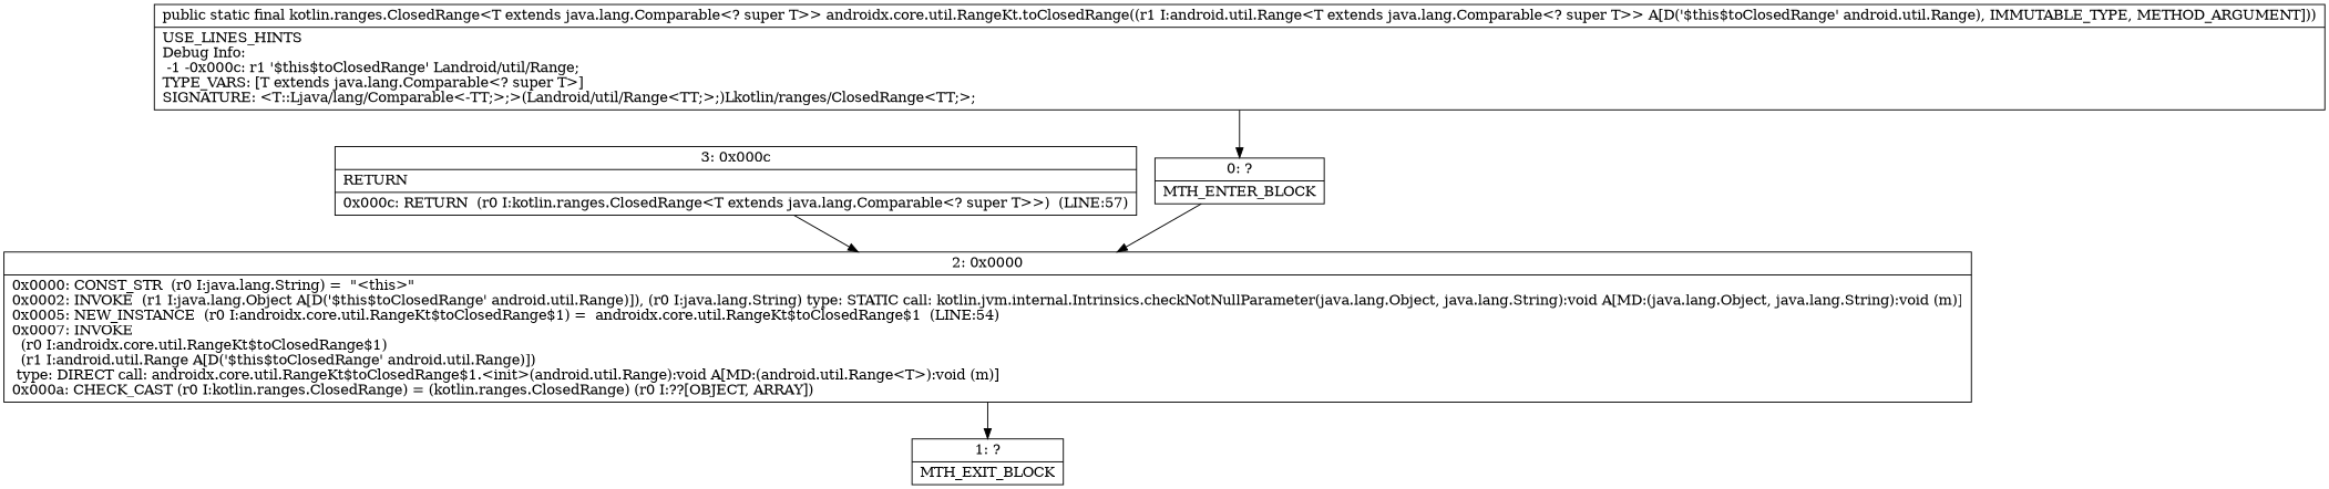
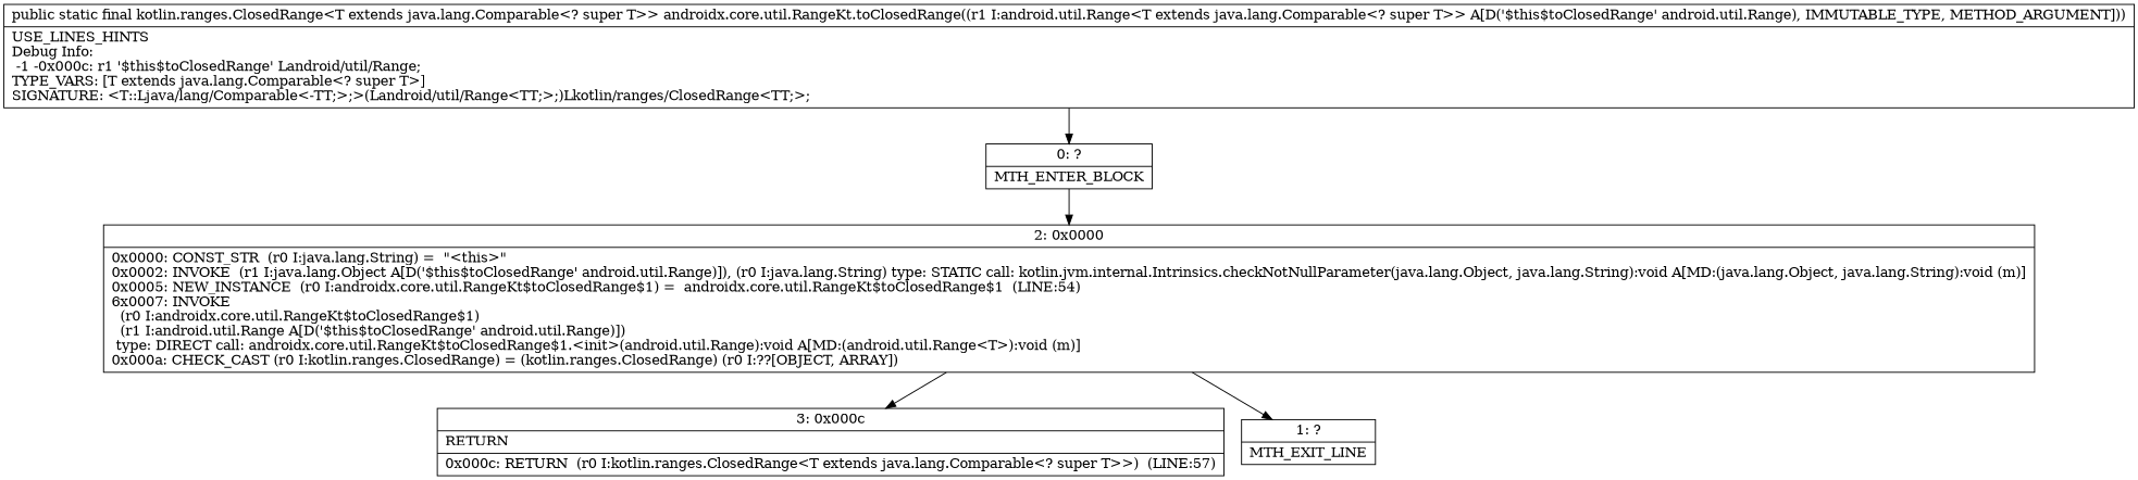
  digraph {
    fontname="DejaVu Serif"
    node [fontname="DejaVu Serif" shape=record]
    edge [fontname="DejaVu Serif"]
    n1 [label="{0\:\ ?|MTH_ENTER_BLOCK\l}"]
-   n2 [label="{2\:\ 0x0000|0x0000: CONST_STR  (r0 I:java.lang.String) =  \"\<this\>\" \l0x0002: INVOKE  (r1 I:java.lang.Object A[D('$this$toClosedRange' android.util.Range)]), (r0 I:java.lang.String) type: STATIC call: kotlin.jvm.internal.Intrinsics.checkNotNullParameter(java.lang.Object, java.lang.String):void A[MD:(java.lang.Object, java.lang.String):void (m)]\l0x0005: NEW_INSTANCE  (r0 I:androidx.core.util.RangeKt$toClosedRange$1) =  androidx.core.util.RangeKt$toClosedRange$1  (LINE:54)\l0x0007: INVOKE  \l  (r0 I:androidx.core.util.RangeKt$toClosedRange$1)\l  (r1 I:android.util.Range A[D('$this$toClosedRange' android.util.Range)])\l type: DIRECT call: androidx.core.util.RangeKt$toClosedRange$1.\<init\>(android.util.Range):void A[MD:(android.util.Range\<T\>):void (m)]\l0x000a: CHECK_CAST (r0 I:kotlin.ranges.ClosedRange) = (kotlin.ranges.ClosedRange) (r0 I:??[OBJECT, ARRAY]) \l}"]
+   n2 [label="{2\:\ 0x0000|0x0000: CONST_STR  (r0 I:java.lang.String) =  \"\<this\>\" \l0x0002: INVOKE  (r1 I:java.lang.Object A[D('$this$toClosedRange' android.util.Range)]), (r0 I:java.lang.String) type: STATIC call: kotlin.jvm.internal.Intrinsics.checkNotNullParameter(java.lang.Object, java.lang.String):void A[MD:(java.lang.Object, java.lang.String):void (m)]\l0x0005: NEW_INSTANCE  (r0 I:androidx.core.util.RangeKt$toClosedRange$1) =  androidx.core.util.RangeKt$toClosedRange$1  (LINE:54)\l6x0007: INVOKE  \l  (r0 I:androidx.core.util.RangeKt$toClosedRange$1)\l  (r1 I:android.util.Range A[D('$this$toClosedRange' android.util.Range)])\l type: DIRECT call: androidx.core.util.RangeKt$toClosedRange$1.\<init\>(android.util.Range):void A[MD:(android.util.Range\<T\>):void (m)]\l0x000a: CHECK_CAST (r0 I:kotlin.ranges.ClosedRange) = (kotlin.ranges.ClosedRange) (r0 I:??[OBJECT, ARRAY]) \l}"]
    n3 [label="{3\:\ 0x000c|RETURN\l|0x000c: RETURN  (r0 I:kotlin.ranges.ClosedRange\<T extends java.lang.Comparable\<? super T\>\>)  (LINE:57)\l}"]
-   n4 [label="{1\:\ ?|MTH_EXIT_BLOCK\l}"]
+   n4 [label="{1\:\ ?|MTH_EXIT_LINE\l}"]
    n5 [label="{public static final kotlin.ranges.ClosedRange\<T extends java.lang.Comparable\<? super T\>\> androidx.core.util.RangeKt.toClosedRange((r1 I:android.util.Range\<T extends java.lang.Comparable\<? super T\>\> A[D('$this$toClosedRange' android.util.Range), IMMUTABLE_TYPE, METHOD_ARGUMENT]))  | USE_LINES_HINTS\lDebug Info:\l  \-1 \-0x000c: r1 '$this$toClosedRange' Landroid\/util\/Range;\lTYPE_VARS: [T extends java.lang.Comparable\<? super T\>]\lSIGNATURE: \<T::Ljava\/lang\/Comparable\<\-TT;\>;\>(Landroid\/util\/Range\<TT;\>;)Lkotlin\/ranges\/ClosedRange\<TT;\>;\l}"]
    n1 -> n2
-   n3 -> n2
+   n2 -> n3
    n2 -> n4
    n5 -> n1
  }
